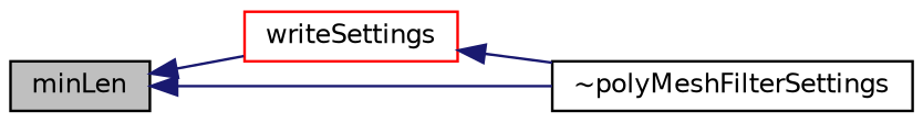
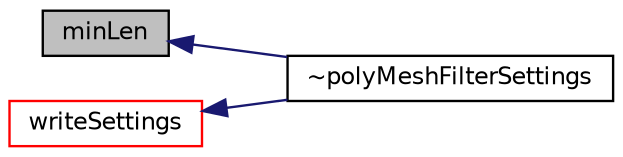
  digraph {
    rankdir=LR
    node [color=black fontname=Helvetica fontsize=10 shape=record]
    edge [color=midnightblue dir=back fontname=Helvetica fontsize=10 labelfontname=Helvetica labelfontsize=10 style=solid]
    n1 [fillcolor=grey75 fontcolor=black height=0.2 label=minLen style=filled width=0.4]
    n2 [color=red height=0.2 label=writeSettings width=0.4]
    n3 [height=0.2 label="~polyMeshFilterSettings" width=0.4]
-   n1 -> n2
    n1 -> n3
    n2 -> n3
  }
